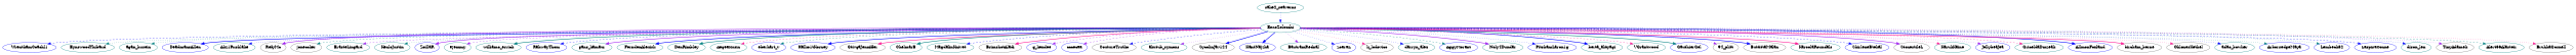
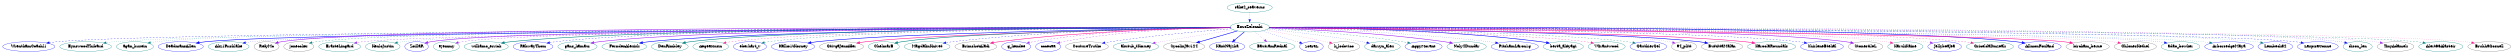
  strict digraph {
    node [color=teal]
    edge [color=blue style=dotted]
    WrenthamCoachl1 [color=blue]
    EnzoZelocchi
    EynswoodThibaud
    agan_husein
    DeadmansAllen [color=blue]
    Akz1Rushlake
    RefyMc [color=gray40]
    joneccker [color=gray40]
    ErasteLingard
    KenloJustin
    ZoillaR [color=blue]
    n12 [label="9Jemmy"]
    williamo_errick
    RahwayThom [color=blue]
    gans_kamaur
    FerndenAlexisk
    DenRimbley
    AegeaKusin
    eberhart_v [color=blue]
    Halko1tKorney [color=blue]
    GtivgaJenniffer [color=gray40]
    ChelmarB
    MagdalinKnivet
    BrimshotAladi [color=gray40]
    g_kendee [color=blue]
    cccecaa [color=blue]
    CoutureTrutko [color=gray40]
-   akutub_symons
+   akutub_symons [label=akutub_tKorney]
    SycolinJav124 [color=gray40]
    KantNajzha [color=blue]
    BautramRednal
    ZoaraL [color=blue]
    k_lodovico [color=gray40]
    darryn_alex
    AggyMorant [color=blue]
    Noly4Dundar
    PitshamLaron1g [color=blue]
    berta_aktyagi
    VGrantwood
    GauthierGel [color=blue]
    "94_plitt" [color=gray40]
    ButtittaMalan [color=gray40]
    KaroolaRoundals
    ShirleneBtekal [color=blue]
    StonestileL [color=gray40]
    KarukKaine
    JellybeaJea [color=blue]
    GriceldaDmzeak
    AllmonFoxland [color=blue]
    bircham_berne [color=gray40]
    OhlonesKethel [color=gray40]
    adao_bowker
    ArborsedgeMaya [color=blue]
    Lembeck82 [color=blue]
    LaspisaConne [color=blue]
    dison_len
    TinyAdamek [color=gray40]
    Alert66Alasteir
    BruhhaGosnell [color=gray40]
    sake2_seaverns
    EnzoZelocchi -> WrenthamCoachl1 [style=dashed]
    EnzoZelocchi -> EynswoodThibaud [color=teal]
    EnzoZelocchi -> agan_husein [color=teal]
    EnzoZelocchi -> DeadmansAllen [style=bold]
    EnzoZelocchi -> Akz1Rushlake
    EnzoZelocchi -> RefyMc [color=purple style=bold]
    EnzoZelocchi -> joneccker [color=teal style=dashed]
    EnzoZelocchi -> ErasteLingard [color=purple style=dashed]
    EnzoZelocchi -> KenloJustin [color=teal]
    EnzoZelocchi -> ZoillaR [color=purple style=bold]
    EnzoZelocchi -> n12 [color=purple style=dashed]
    EnzoZelocchi -> williamo_errick [color=teal style=bold]
    EnzoZelocchi -> RahwayThom [style=dashed]
    EnzoZelocchi -> gans_kamaur [color=purple style=bold]
    EnzoZelocchi -> FerndenAlexisk [style=bold]
    EnzoZelocchi -> DenRimbley [color=teal style=bold]
    EnzoZelocchi -> AegeaKusin [color=deeppink style=dashed]
    EnzoZelocchi -> eberhart_v [color=teal style=dashed]
    EnzoZelocchi -> Halko1tKorney [style=bold]
    EnzoZelocchi -> GtivgaJenniffer [color=deeppink style=bold]
    EnzoZelocchi -> ChelmarB [color=teal style=bold]
    EnzoZelocchi -> MagdalinKnivet [style=dashed]
    EnzoZelocchi -> BrimshotAladi [color=deeppink style=bold]
    EnzoZelocchi -> g_kendee [color=purple style=dashed]
    EnzoZelocchi -> cccecaa [color=purple style=dashed]
    EnzoZelocchi -> CoutureTrutko [style=dashed]
    EnzoZelocchi -> akutub_symons [color=purple]
    EnzoZelocchi -> SycolinJav124 [style=bold]
    EnzoZelocchi -> KantNajzha [style=bold]
    EnzoZelocchi -> BautramRednal [color=purple]
    EnzoZelocchi -> ZoaraL
    EnzoZelocchi -> k_lodovico [color=deeppink]
    EnzoZelocchi -> darryn_alex
    EnzoZelocchi -> AggyMorant [color=teal style=dashed]
    EnzoZelocchi -> Noly4Dundar [color=purple style=bold]
    EnzoZelocchi -> PitshamLaron1g
    EnzoZelocchi -> berta_aktyagi [style=bold]
    EnzoZelocchi -> VGrantwood [color=deeppink style=dashed]
-   EnzoZelocchi -> GauthierGel [color=teal style=bold]
+   EnzoZelocchi -> GauthierGel [color=teal style=dashed]
    EnzoZelocchi -> "94_plitt" [color=purple]
    EnzoZelocchi -> ButtittaMalan [style=bold]
    EnzoZelocchi -> KaroolaRoundals [color=deeppink style=bold]
    EnzoZelocchi -> ShirleneBtekal [style=dashed]
    EnzoZelocchi -> StonestileL [color=purple style=bold]
    EnzoZelocchi -> KarukKaine [color=deeppink]
    EnzoZelocchi -> JellybeaJea [color=purple]
    EnzoZelocchi -> GriceldaDmzeak [color=deeppink style=dashed]
    EnzoZelocchi -> AllmonFoxland [style=bold]
    EnzoZelocchi -> bircham_berne [color=deeppink style=bold]
    EnzoZelocchi -> OhlonesKethel [color=deeppink]
    EnzoZelocchi -> adao_bowker
    EnzoZelocchi -> ArborsedgeMaya [color=teal]
    EnzoZelocchi -> Lembeck82 [color=teal]
    EnzoZelocchi -> LaspisaConne [style=dashed]
    EnzoZelocchi -> dison_len
    EnzoZelocchi -> TinyAdamek [color=purple]
    EnzoZelocchi -> Alert66Alasteir [color=teal style=dashed]
    EnzoZelocchi -> BruhhaGosnell [color=deeppink]
    sake2_seaverns -> EnzoZelocchi
  }
